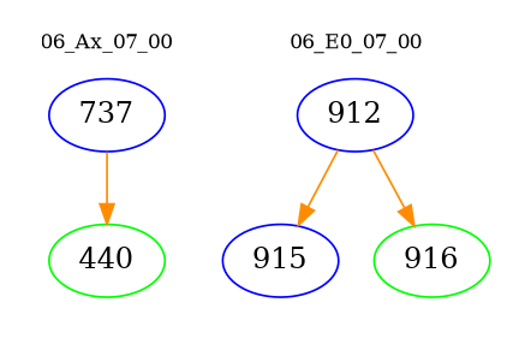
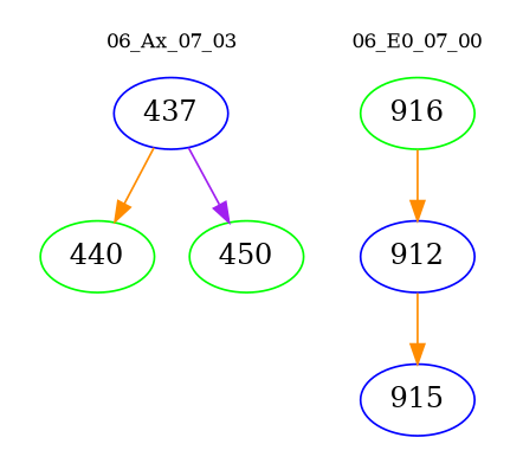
  digraph {
    node [color=blue]
    edge [color=darkorange]
-   n1 [label=737]
+   n1 [label=437]
    n2 [color=green label=440]
+   n3 [color=green label=450]
    n4 [label=912]
    n5 [label=915]
    n6 [color=green label=916]
    subgraph cluster_1 {
      color=white
      fontsize=10
-     label="06_Ax_07_00"
+     label="06_Ax_07_03"
      n1
      n2
+     n3
    }
    subgraph cluster_2 {
      color=white
      fontsize=10
      label="06_E0_07_00"
      n4
      n5
      n6
    }
    n1 -> n2
+   n1 -> n3 [color=purple]
    n4 -> n5
-   n4 -> n6
+   n6 -> n4
  }
